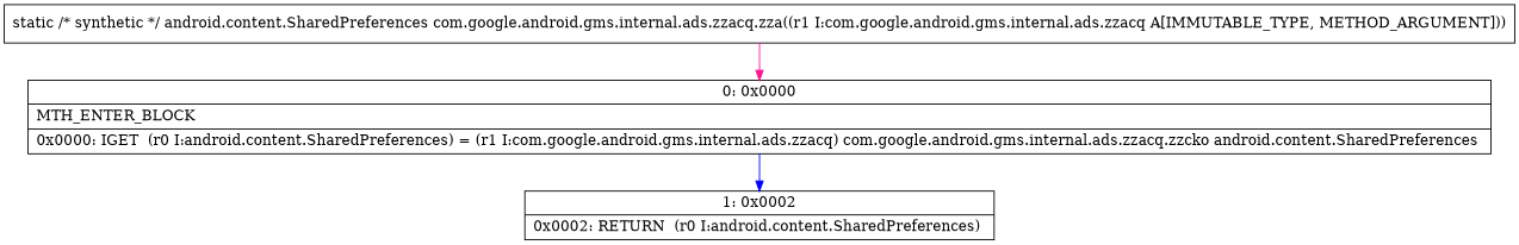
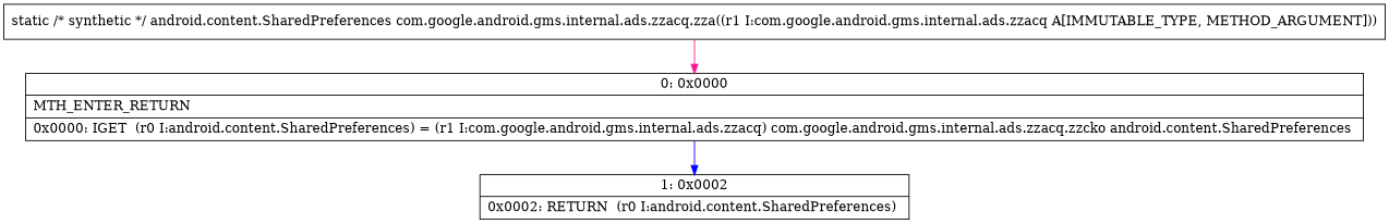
  digraph {
    node [shape=record]
    edge [style=solid arrowhead=normal]
-   n1 [label="{0\:\ 0x0000|MTH_ENTER_BLOCK\l|0x0000: IGET  (r0 I:android.content.SharedPreferences) = (r1 I:com.google.android.gms.internal.ads.zzacq) com.google.android.gms.internal.ads.zzacq.zzcko android.content.SharedPreferences \l}"]
+   n1 [label="{0\:\ 0x0000|MTH_ENTER_RETURN\l|0x0000: IGET  (r0 I:android.content.SharedPreferences) = (r1 I:com.google.android.gms.internal.ads.zzacq) com.google.android.gms.internal.ads.zzacq.zzcko android.content.SharedPreferences \l}"]
    n2 [label="{1\:\ 0x0002|0x0002: RETURN  (r0 I:android.content.SharedPreferences) \l}"]
    n3 [label="{static \/* synthetic *\/ android.content.SharedPreferences com.google.android.gms.internal.ads.zzacq.zza((r1 I:com.google.android.gms.internal.ads.zzacq A[IMMUTABLE_TYPE, METHOD_ARGUMENT])) }"]
    n1 -> n2 [color=blue]
    n3 -> n1 [color=deeppink]
  }
